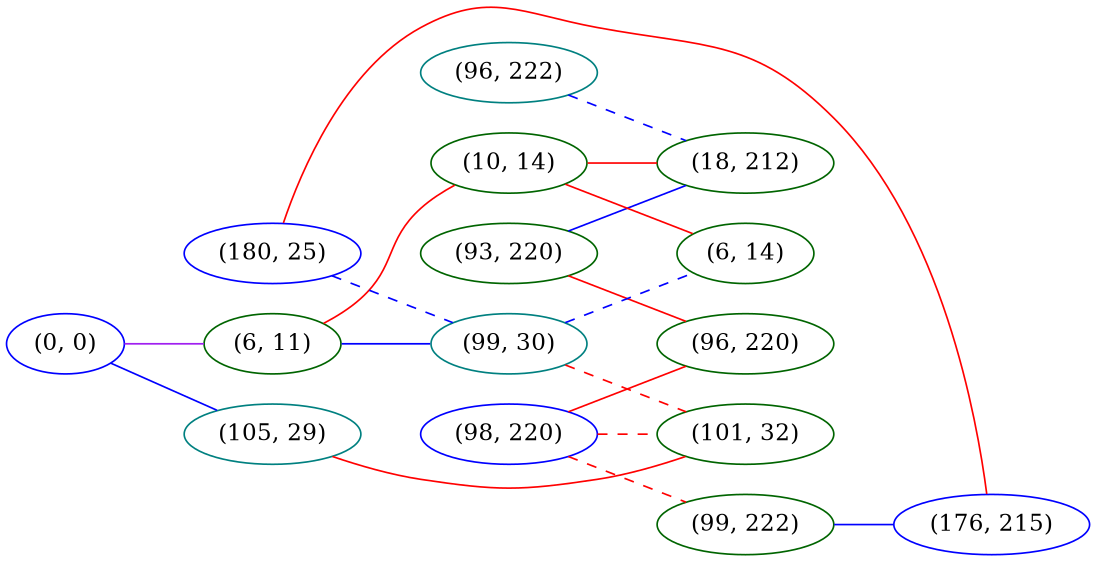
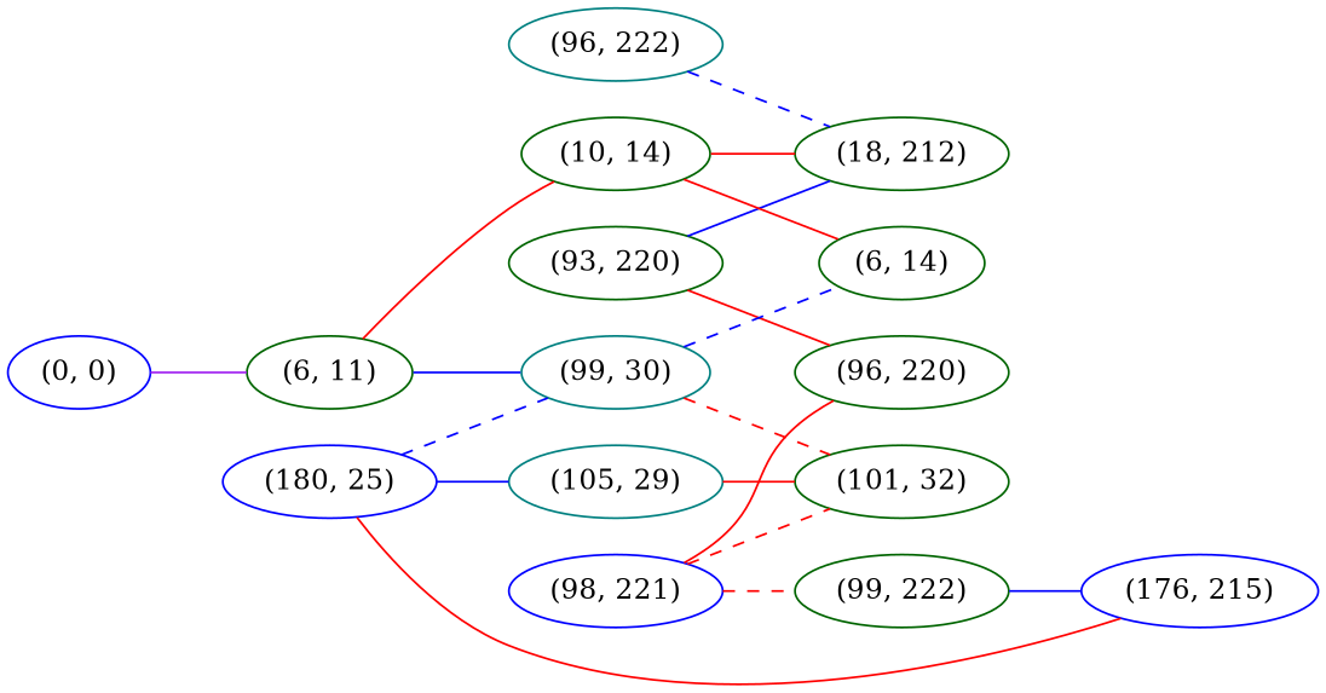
  graph {
    rankdir=LR
    node [color=darkgreen]
    edge [color=red style=solid weight=1]
    "(93, 220)"
    "(18, 212)"
    "(96, 220)"
    "(0, 0)" [color=blue]
    "(6, 11)"
    "(99, 30)" [color=teal]
    "(10, 14)"
    "(180, 25)" [color=blue]
    "(176, 215)" [color=blue]
    "(105, 29)" [color=teal]
    "(101, 32)"
    "(6, 14)"
-   "(98, 220)" [color=blue]
+   "(98, 220)" [color=blue label="(98, 221)"]
    "(99, 222)"
    "(96, 222)" [color=teal]
    "(93, 220)" -- "(18, 212)" [color=blue weight=3]
    "(93, 220)" -- "(96, 220)"
    "(0, 0)" -- "(6, 11)" [color=purple weight=4]
    "(6, 11)" -- "(99, 30)" [color=blue weight=3]
    "(6, 11)" -- "(10, 14)"
    "(99, 30)" -- "(101, 32)" [style=dashed]
    "(99, 30)" -- "(6, 14)" [color=blue style=dashed weight=3]
    "(10, 14)" -- "(18, 212)"
    "(10, 14)" -- "(6, 14)"
    "(180, 25)" -- "(99, 30)" [color=blue style=dashed weight=3]
    "(180, 25)" -- "(176, 215)"
-   "(0, 0)" -- "(105, 29)" [color=blue weight=3]
+   "(180, 25)" -- "(105, 29)" [color=blue weight=3]
    "(105, 29)" -- "(101, 32)"
    "(98, 220)" -- "(96, 220)"
    "(98, 220)" -- "(101, 32)" [style=dashed]
    "(98, 220)" -- "(99, 222)" [style=dashed]
    "(99, 222)" -- "(176, 215)" [color=blue weight=3]
    "(96, 222)" -- "(18, 212)" [color=blue style=dashed weight=3]
  }
